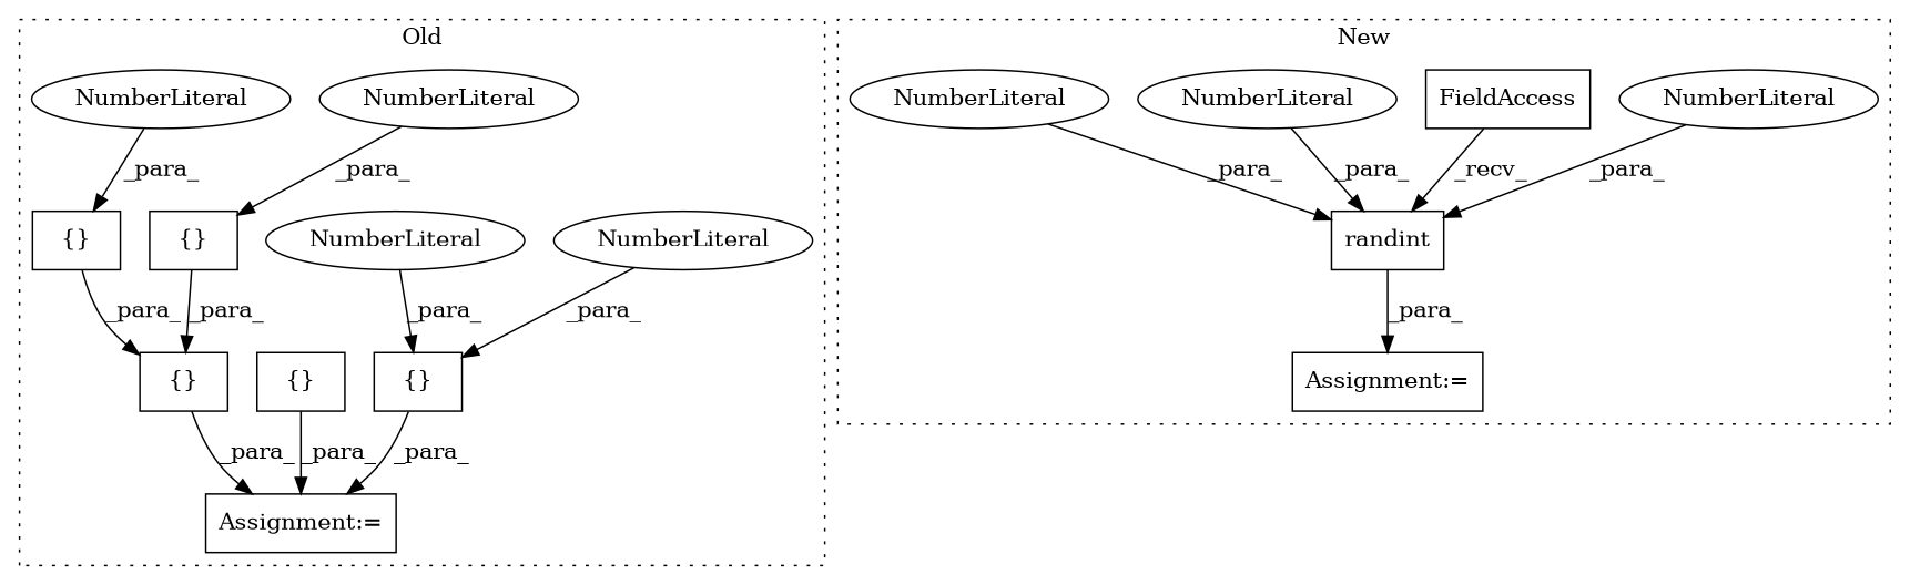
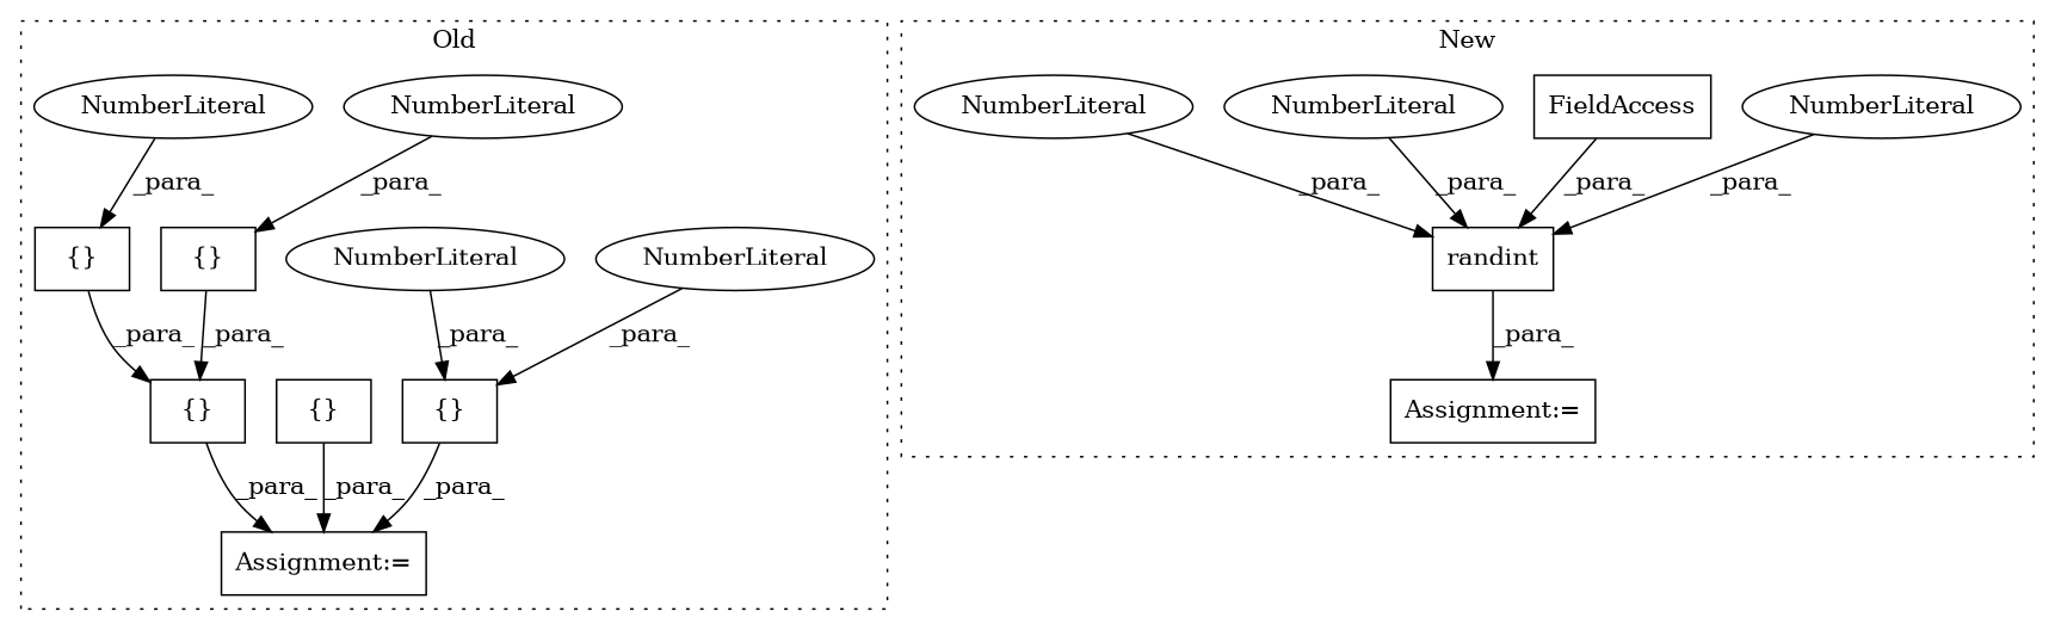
  digraph {
    node [a=34 l=1 shape=box]
    n1 [a=4 l="1,1" label="{}" s="10524,10528"]
    n2 [a=7 label="Assignment:=" s=10600]
    n3 [label=NumberLiteral s=10527 shape=ellipse]
    n4 [a=4 l="1,1" label="{}" s="10441,10443"]
    n5 [label=NumberLiteral s=10525 shape=ellipse]
    n6 [a=4 l="1,1" label="{}" s="10447,10449"]
    n7 [label=NumberLiteral s=10442 shape=ellipse]
    n8 [a=4 l="1,1" label="{}" s="10385,10412"]
    n9 [label=NumberLiteral s=10448 shape=ellipse]
    n10 [a=4 l="1,1" label="{}" s="10439,10451"]
    n11 [a=32 l="8,1" label=randint s="10268,10284"]
    n12 [label=NumberLiteral s=10276 shape=ellipse]
    n13 [a=7 label="Assignment:=" s=10231]
    n14 [a=22 l=12 label=FieldAccess s=10255]
    n15 [l=2 label=NumberLiteral s=10282 shape=ellipse]
    n16 [l=3 label=NumberLiteral s=10278 shape=ellipse]
    subgraph cluster_1 {
      label=Old
      style=dotted
      n1
      n2
      n3
      n4
      n5
      n6
      n7
      n8
      n9
      n10
    }
    subgraph cluster_2 {
      label=New
      style=dotted
      n11
      n12
      n13
      n14
      n15
      n16
    }
    n1 -> n2 [label=_para_]
    n3 -> n1 [label=_para_]
    n4 -> n10 [label=_para_]
    n5 -> n1 [label=_para_]
    n6 -> n10 [label=_para_]
    n7 -> n4 [label=_para_]
    n8 -> n2 [label=_para_]
    n9 -> n6 [label=_para_]
    n10 -> n2 [label=_para_]
    n11 -> n13 [label=_para_]
    n12 -> n11 [label=_para_]
-   n14 -> n11 [label=_recv_]
+   n14 -> n11 [label=_para_]
    n15 -> n11 [label=_para_]
    n16 -> n11 [label=_para_]
  }
